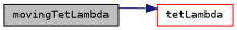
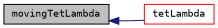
  digraph {
    rankdir=LR
    fontname="DejaVu Sans Mono"
    node [fontname="DejaVu Sans Mono" fontsize=10 shape=record]
    n1 [color=black fillcolor=grey75 fontcolor=black height=0.2 label=movingTetLambda style=filled width=0.4]
    n2 [color=red height=0.2 label=tetLambda width=0.4]
-   n2 -> n1 [color=midnightblue dir=back fontname="DejaVu Sans Mono" fontsize=10 labelfontname=Helvetica labelfontsize=10 style=solid]
+   n1 -> n2 [color=midnightblue dir=back fontname="DejaVu Sans Mono" fontsize=10 labelfontname=Helvetica labelfontsize=10 style=solid]
  }
